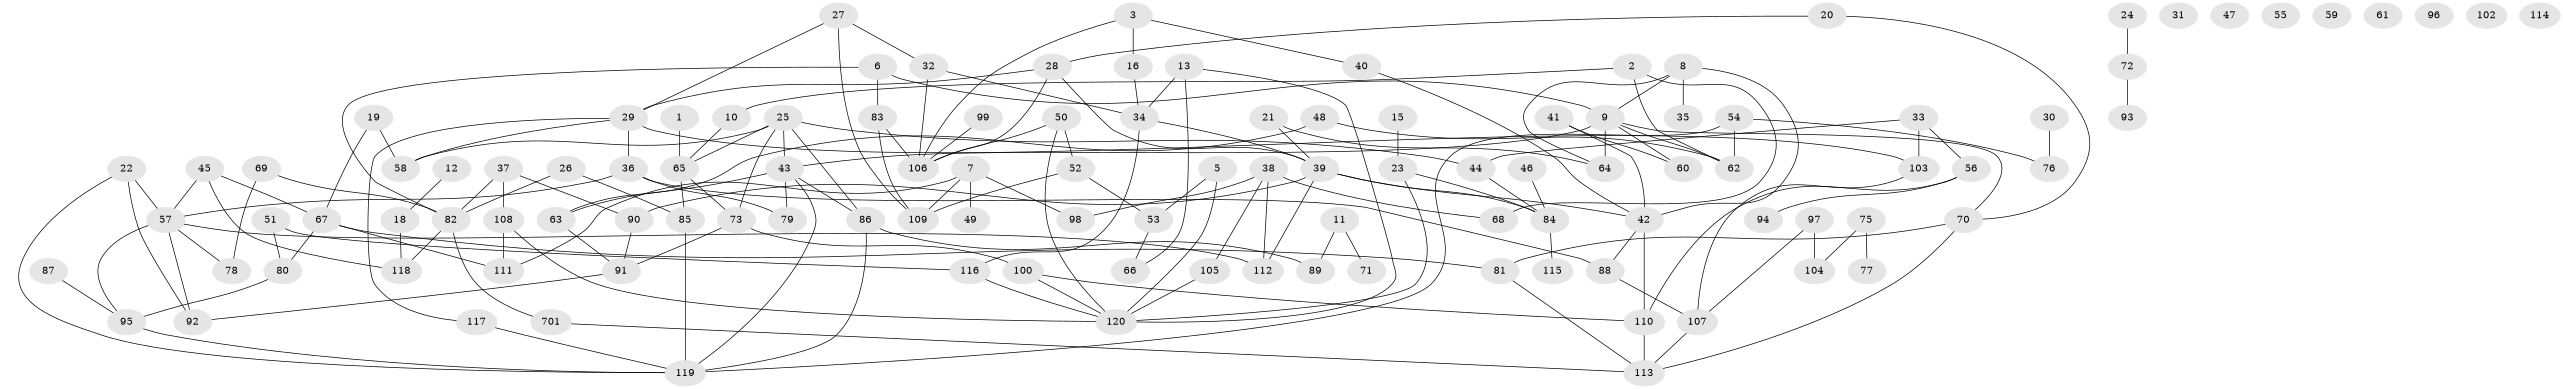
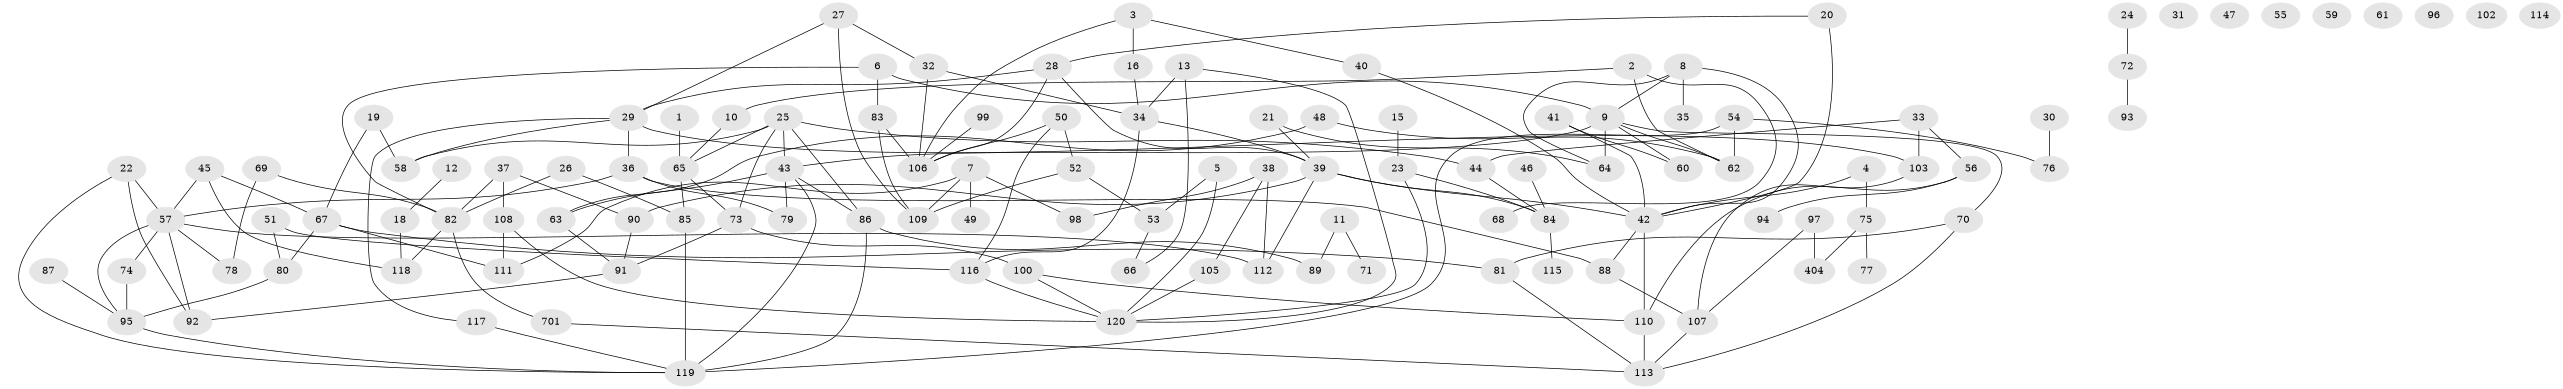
  graph {
    node [color=gray90 style=filled]
    1
    65
    73
    85
    2
    10
    62
    68
    3
    16
    40
    106
    34
    42
+   4
    75
    88
    110
    77
-   104
+   104 [label=404]
    5
    53
    120
    66
    6
    9
    82
    83
    64
    43
    60
    70
    118
    n34 [label=701]
    109
    7
    49
    98
    111
    8
    35
    63
    119
    86
    79
    81
    113
    11
    71
    89
    12
    18
    13
    116
    39
    20
    28
    15
    23
    84
    91
    87
    95
    19
    58
    67
    80
    29
    21
    90
    112
    22
    57
    92
+   74
    78
    115
    24
    72
    93
    25
    44
    100
    26
    27
    32
    36
    103
    117
    107
    30
    76
    31
    33
    56
    94
    37
    108
    38
    105
    41
    45
    46
    47
    48
    50
    52
    51
    54
    55
    59
    61
    69
    96
    97
    99
    102
    114
    1 -- 65
    65 -- 73
    65 -- 85
    73 -- 91
    73 -- 100
    85 -- 119
    2 -- 10
    2 -- 62
    2 -- 68
    10 -- 65
    3 -- 16
    3 -- 40
    3 -- 106
    16 -- 34
    40 -- 42
    34 -- 116
    34 -- 39
    42 -- 88
    42 -- 110
+   4 -- 42
+   4 -- 75
    75 -- 77
    75 -- 104
    88 -- 107
    110 -- 113
    5 -- 53
    5 -- 120
    53 -- 66
    6 -- 9
    6 -- 82
    6 -- 83
    9 -- 62
    9 -- 64
    9 -- 43
    9 -- 60
    9 -- 70
    82 -- 118
    82 -- n34
    83 -- 106
    83 -- 109
    43 -- 63
    43 -- 119
    43 -- 86
    43 -- 79
    70 -- 81
    70 -- 113
    n34 -- 113
    7 -- 109
    7 -- 49
    7 -- 98
    7 -- 111
    8 -- 42
    8 -- 9
    8 -- 64
    8 -- 35
    63 -- 91
    86 -- 119
    86 -- 89
    81 -- 113
    11 -- 71
    11 -- 89
    12 -- 18
    18 -- 118
    13 -- 34
    13 -- 120
    13 -- 66
    116 -- 120
    39 -- 42
    39 -- 84
    39 -- 90
    39 -- 112
-   20 -- 70
+   20 -- 42
    20 -- 28
    28 -- 106
    28 -- 39
    28 -- 29
    15 -- 23
    23 -- 120
    23 -- 84
    84 -- 115
    91 -- 92
    87 -- 95
    95 -- 119
    19 -- 58
    19 -- 67
    67 -- 111
    67 -- 81
    67 -- 80
    80 -- 95
    29 -- 58
    29 -- 36
    29 -- 103
    29 -- 117
    21 -- 64
    21 -- 39
    90 -- 91
    22 -- 119
    22 -- 57
    22 -- 92
    57 -- 95
    57 -- 112
    57 -- 92
+   57 -- 74
    57 -- 78
+   74 -- 95
    24 -- 72
    72 -- 93
    25 -- 65
    25 -- 73
    25 -- 43
    25 -- 86
    25 -- 58
    25 -- 44
    44 -- 84
    100 -- 110
    100 -- 120
    26 -- 85
    26 -- 82
    27 -- 109
    27 -- 29
    27 -- 32
    32 -- 106
    32 -- 34
    36 -- 88
    36 -- 79
    36 -- 57
    103 -- 107
    117 -- 119
    107 -- 113
    30 -- 76
    33 -- 44
    33 -- 103
    33 -- 56
    56 -- 110
    56 -- 94
    37 -- 82
    37 -- 90
    37 -- 108
    108 -- 120
    108 -- 111
-   38 -- 68
    38 -- 98
    38 -- 112
    38 -- 105
    105 -- 120
    41 -- 42
    41 -- 60
    45 -- 118
    45 -- 67
    45 -- 57
    46 -- 84
    48 -- 62
    48 -- 63
    50 -- 106
-   50 -- 120
+   50 -- 116
    50 -- 52
    52 -- 53
    52 -- 109
    51 -- 116
    51 -- 80
    54 -- 62
    54 -- 119
    54 -- 76
    69 -- 82
    69 -- 78
    97 -- 104
    97 -- 107
    99 -- 106
  }
